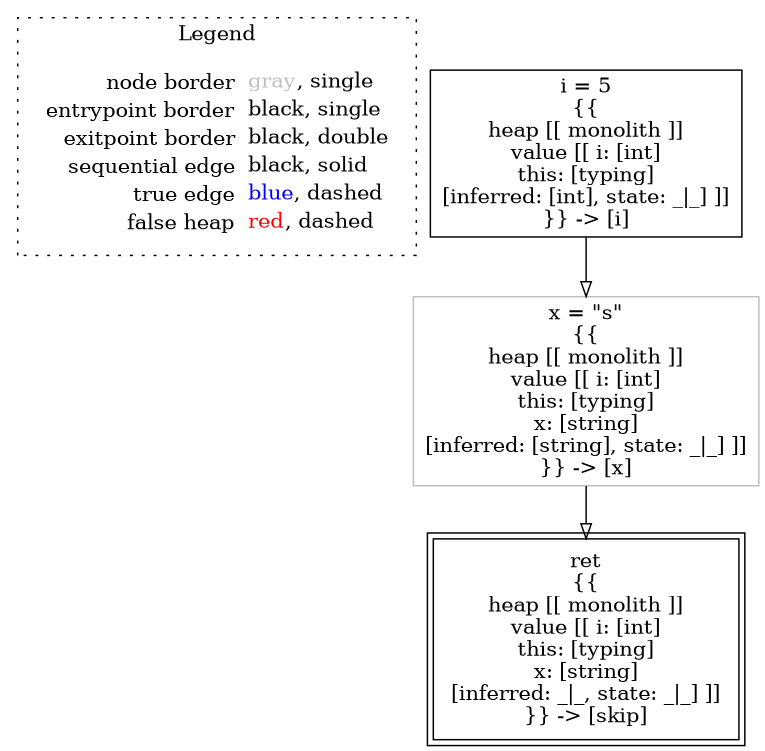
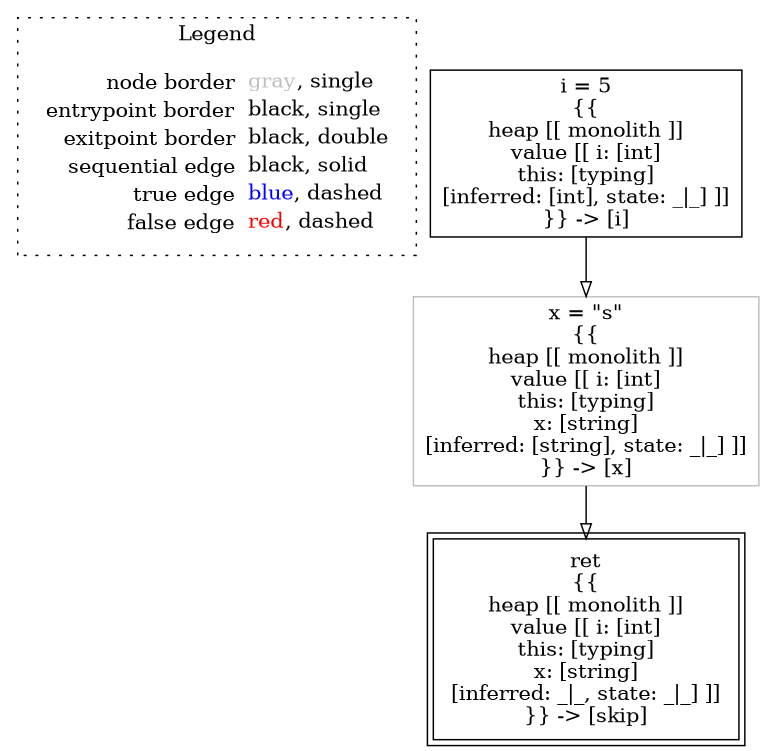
  digraph {
    node [shape=rect color=black]
    edge [color=black arrowhead=onormal]
-   n1 [label=<<table border="0" cellpadding="2" cellspacing="0" cellborder="0"><tr><td align="right">node border&nbsp;</td><td align="left"><font color="gray">gray</font>, single</td></tr><tr><td align="right">entrypoint border&nbsp;</td><td align="left"><font color="black">black</font>, single</td></tr><tr><td align="right">exitpoint border&nbsp;</td><td align="left"><font color="black">black</font>, double</td></tr><tr><td align="right">sequential edge&nbsp;</td><td align="left"><font color="black">black</font>, solid</td></tr><tr><td align="right">true edge&nbsp;</td><td align="left"><font color="blue">blue</font>, dashed</td></tr><tr><td align="right">false heap&nbsp;</td><td align="left"><font color="red">red</font>, dashed</td></tr></table>> shape=plaintext color=""]
+   n1 [label=<<table border="0" cellpadding="2" cellspacing="0" cellborder="0"><tr><td align="right">node border&nbsp;</td><td align="left"><font color="gray">gray</font>, single</td></tr><tr><td align="right">entrypoint border&nbsp;</td><td align="left"><font color="black">black</font>, single</td></tr><tr><td align="right">exitpoint border&nbsp;</td><td align="left"><font color="black">black</font>, double</td></tr><tr><td align="right">sequential edge&nbsp;</td><td align="left"><font color="black">black</font>, solid</td></tr><tr><td align="right">true edge&nbsp;</td><td align="left"><font color="blue">blue</font>, dashed</td></tr><tr><td align="right">false edge&nbsp;</td><td align="left"><font color="red">red</font>, dashed</td></tr></table>> shape=plaintext color=""]
    n2 [label=<i = 5<BR/>{{<BR/>heap [[ monolith ]]<BR/>value [[ i: [int]<BR/>this: [typing]<BR/>[inferred: [int], state: _|_] ]]<BR/>}} -&gt; [i]>]
    n3 [color=gray label=<x = &quot;s&quot;<BR/>{{<BR/>heap [[ monolith ]]<BR/>value [[ i: [int]<BR/>this: [typing]<BR/>x: [string]<BR/>[inferred: [string], state: _|_] ]]<BR/>}} -&gt; [x]>]
    n4 [label=<ret<BR/>{{<BR/>heap [[ monolith ]]<BR/>value [[ i: [int]<BR/>this: [typing]<BR/>x: [string]<BR/>[inferred: _|_, state: _|_] ]]<BR/>}} -&gt; [skip]> peripheries=2]
    subgraph cluster_1 {
      label=Legend
      style=dotted
      n1
    }
    n2 -> n3
    n3 -> n4
  }
